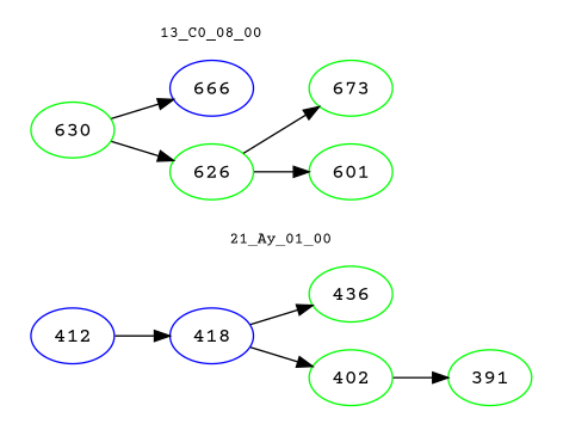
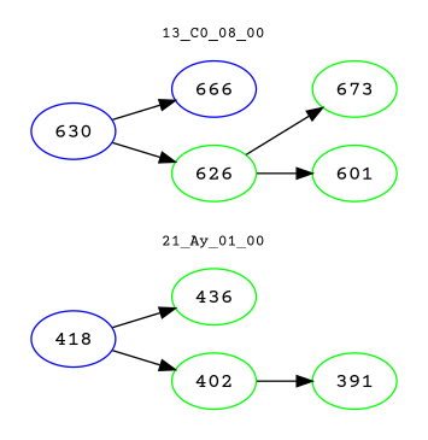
  digraph {
    fontname="Courier Prime"
    rankdir=LR
    node [color=green fontname="Courier Prime"]
    edge [color=black fontname="Courier Prime"]
-   n1 [color=blue label=412]
    n2 [label=402]
    n3 [color=blue label=418]
    n4 [label=391]
    n5 [label=436]
-   n6 [label=630]
+   n6 [color=blue label=630]
    n7 [label=626]
    n8 [color=blue label=666]
    n9 [label=601]
    n10 [label=673]
    subgraph cluster_1 {
      color=white
      fontsize=10
      label="21_Ay_01_00"
-     n1
      n2
      n3
      n4
      n5
    }
    subgraph cluster_2 {
      color=white
      fontsize=10
      label="13_C0_08_00"
      n6
      n7
      n8
      n9
      n10
    }
-   n1 -> n3
    n2 -> n4
    n3 -> n2
    n3 -> n5
    n6 -> n7
    n6 -> n8
    n7 -> n9
    n7 -> n10
  }
